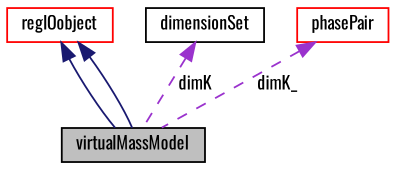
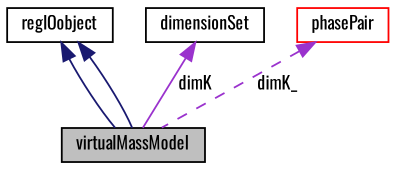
  digraph {
    fontname=Oswald
    node [color=black fontname=Oswald fontsize=10 shape=record]
    edge [color=midnightblue dir=back fontname=Oswald fontsize=10 labelfontname=Helvetica labelfontsize=10 style=solid]
    n1 [fillcolor=grey75 fontcolor=black height=0.2 label=virtualMassModel style=filled width=0.4]
-   n2 [color=red height=0.2 label=regIOobject width=0.4]
+   n2 [height=0.2 label=regIOobject width=0.4]
    n3 [height=0.2 label=dimensionSet width=0.4]
    n4 [color=red height=0.2 label=phasePair width=0.4]
    n2 -> n1
    n2 -> n1
-   n3 -> n1 [color=darkorchid3 label=" dimK" style=dashed]
+   n3 -> n1 [color=darkorchid3 label=" dimK"]
    n4 -> n1 [color=darkorchid3 label=" dimK_" style=dashed]
  }
